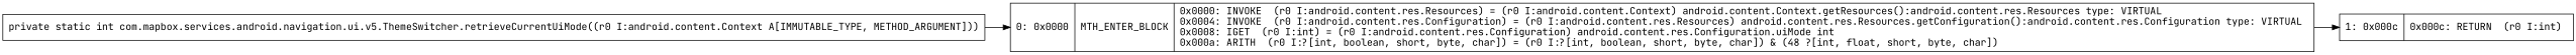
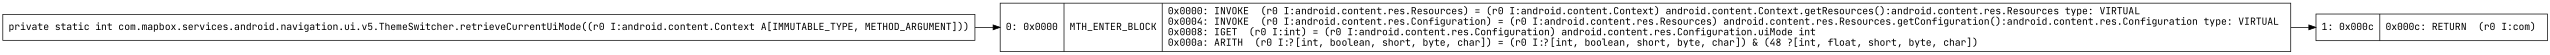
  digraph {
    rankdir=LR
    fontname="JetBrains Mono"
    node [shape=record fontname="JetBrains Mono"]
    edge [fontname="JetBrains Mono"]
    n1 [label="{0\:\ 0x0000|MTH_ENTER_BLOCK\l|0x0000: INVOKE  (r0 I:android.content.res.Resources) = (r0 I:android.content.Context) android.content.Context.getResources():android.content.res.Resources type: VIRTUAL \l0x0004: INVOKE  (r0 I:android.content.res.Configuration) = (r0 I:android.content.res.Resources) android.content.res.Resources.getConfiguration():android.content.res.Configuration type: VIRTUAL \l0x0008: IGET  (r0 I:int) = (r0 I:android.content.res.Configuration) android.content.res.Configuration.uiMode int \l0x000a: ARITH  (r0 I:?[int, boolean, short, byte, char]) = (r0 I:?[int, boolean, short, byte, char]) & (48 ?[int, float, short, byte, char]) \l}"]
-   n2 [label="{1\:\ 0x000c|0x000c: RETURN  (r0 I:int) \l}"]
+   n2 [label="{1\:\ 0x000c|0x000c: RETURN  (r0 I:com) \l}"]
    n3 [label="{private static int com.mapbox.services.android.navigation.ui.v5.ThemeSwitcher.retrieveCurrentUiMode((r0 I:android.content.Context A[IMMUTABLE_TYPE, METHOD_ARGUMENT])) }"]
    n1 -> n2
    n3 -> n1
  }
